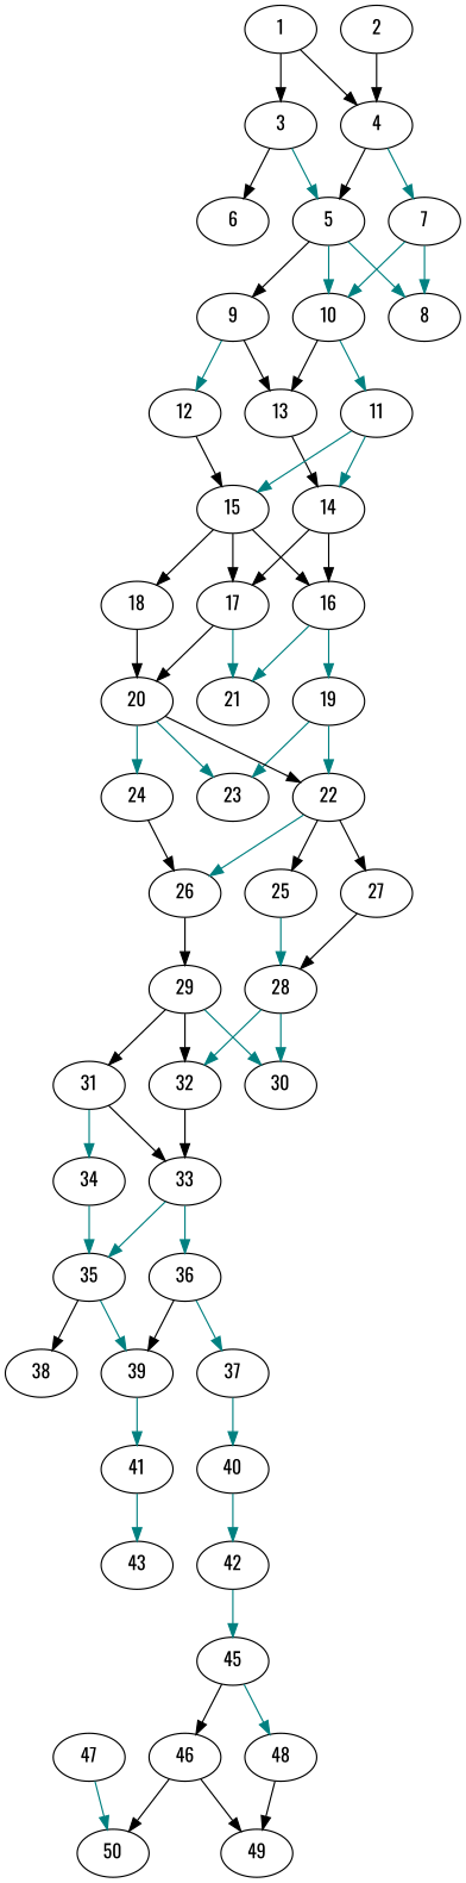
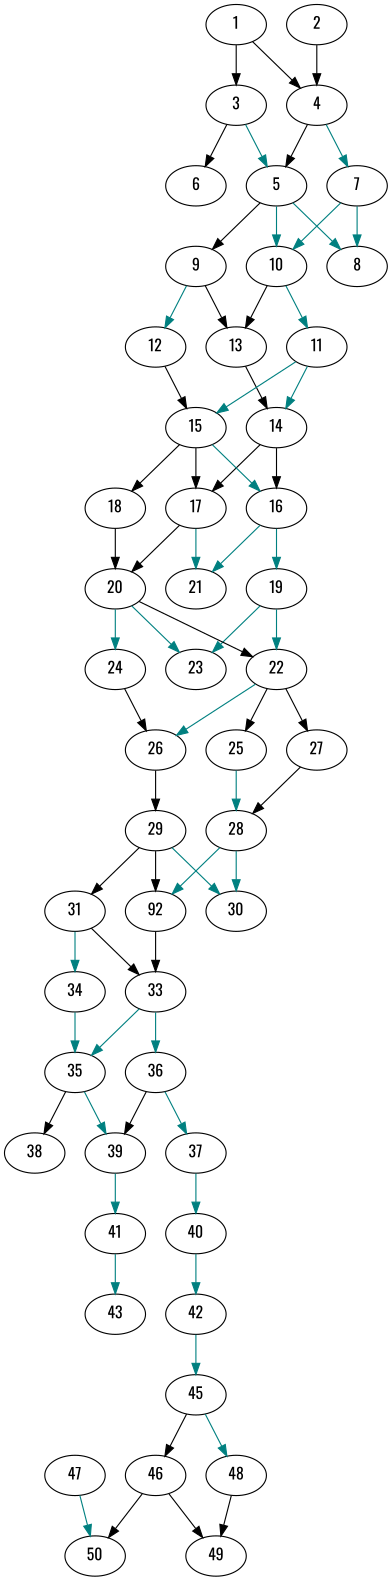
  digraph {
    fontname=Oswald
    node [alpha=0.00 fontname=Oswald]
    edge [color=teal fontname=Oswald]
    1 [alpha=0.12 expect_size=9847808]
    3 [alpha=0.14 expect_size=48081920]
    4 [expect_size=42888192]
    5 [expect_size=13363200]
    6 [alpha=0.18 expect_size=50813952]
    7 [alpha=0.17 expect_size=50609152]
    8 [alpha=0.06 expect_size=9183232]
    9 [alpha=0.14 expect_size=18530304]
    10 [alpha=0.04 expect_size=32440320]
    2 [alpha=0.03 expect_size=25212928]
    12 [alpha=0.03 expect_size=23842816]
    13 [alpha=0.08 expect_size=30880768]
    11 [alpha=0.08 expect_size=42297344]
    14 [alpha=0.14 expect_size=17612800]
    15 [alpha=0.16 expect_size=18276352]
    16 [alpha=0.01 expect_size=18866176]
    17 [alpha=0.17 expect_size=13601792]
    18 [alpha=0.11 expect_size=7079936]
    19 [alpha=0.02 expect_size=20773888]
    21 [expect_size=17418240]
    20 [expect_size=7093248]
    22 [alpha=0.09 expect_size=36301824]
    23 [alpha=0.15 expect_size=44077056]
    24 [alpha=0.18 expect_size=16942080]
    25 [alpha=0.03 expect_size=49340416]
    26 [alpha=0.09 expect_size=39445504]
    27 [alpha=0.13 expect_size=41672704]
    28 [alpha=0.19 expect_size=35490816]
    29 [alpha=0.11 expect_size=14062592]
    30 [alpha=0.14 expect_size=19888128]
-   32 [expect_size=21454848]
+   32 [expect_size=21454848 label=92]
    31 [alpha=0.13 expect_size=20816896]
    33 [alpha=0.18 expect_size=41774080]
    34 [alpha=0.01 expect_size=30240768]
    35 [alpha=0.09 expect_size=24501248]
    36 [alpha=0.04 expect_size=32676864]
    38 [alpha=0.20 expect_size=36924416]
    39 [alpha=0.05 expect_size=35119104]
    37 [alpha=0.01 expect_size=5966848]
    41 [alpha=0.02 expect_size=47466496]
    40 [alpha=0.11 expect_size=13838336]
    42 [alpha=0.07 expect_size=31500288]
    43 [alpha=0.07 expect_size=31726592]
    45 [alpha=0.17 expect_size=28487680]
    46 [alpha=0.16 expect_size=50425856]
    48 [alpha=0.18 expect_size=14941184]
    47 [alpha=0.11 expect_size=11666432]
    50 [alpha=0.06 expect_size=27079680]
    49 [alpha=0.09 expect_size=14902272]
    1 -> 3 [color=black]
    1 -> 4 [color=black]
    3 -> 5
    3 -> 6 [color=black]
    4 -> 5 [color=black]
    4 -> 7
    5 -> 8
    5 -> 9 [color=black]
    5 -> 10
    7 -> 8
    7 -> 10
    9 -> 12
    9 -> 13 [color=black]
    10 -> 13 [color=black]
    10 -> 11
    2 -> 4 [color=black]
    12 -> 15 [color=black]
    13 -> 14 [color=black]
    11 -> 14
    11 -> 15
    14 -> 16 [color=black]
    14 -> 17 [color=black]
-   15 -> 16 [color=black]
+   15 -> 16
    15 -> 17 [color=black]
    15 -> 18 [color=black]
    16 -> 19
    16 -> 21
    17 -> 21
    17 -> 20 [color=black]
    18 -> 20 [color=black]
    19 -> 22
    19 -> 23
    20 -> 22 [color=black]
    20 -> 23
    20 -> 24
    22 -> 25 [color=black]
    22 -> 26
    22 -> 27 [color=black]
    24 -> 26 [color=black]
    25 -> 28
    26 -> 29 [color=black]
    27 -> 28 [color=black]
    28 -> 30
    28 -> 32
    29 -> 30
    29 -> 32 [color=black]
    29 -> 31 [color=black]
    32 -> 33 [color=black]
    31 -> 33 [color=black]
    31 -> 34
    33 -> 35
    33 -> 36
    34 -> 35
    35 -> 38 [color=black]
    35 -> 39
    36 -> 39 [color=black]
    36 -> 37
    39 -> 41
    37 -> 40
    41 -> 43
    40 -> 42
    42 -> 45
    45 -> 46 [color=black]
    45 -> 48
    46 -> 50 [color=black]
    46 -> 49 [color=black]
    48 -> 49 [color=black]
    47 -> 50
  }
